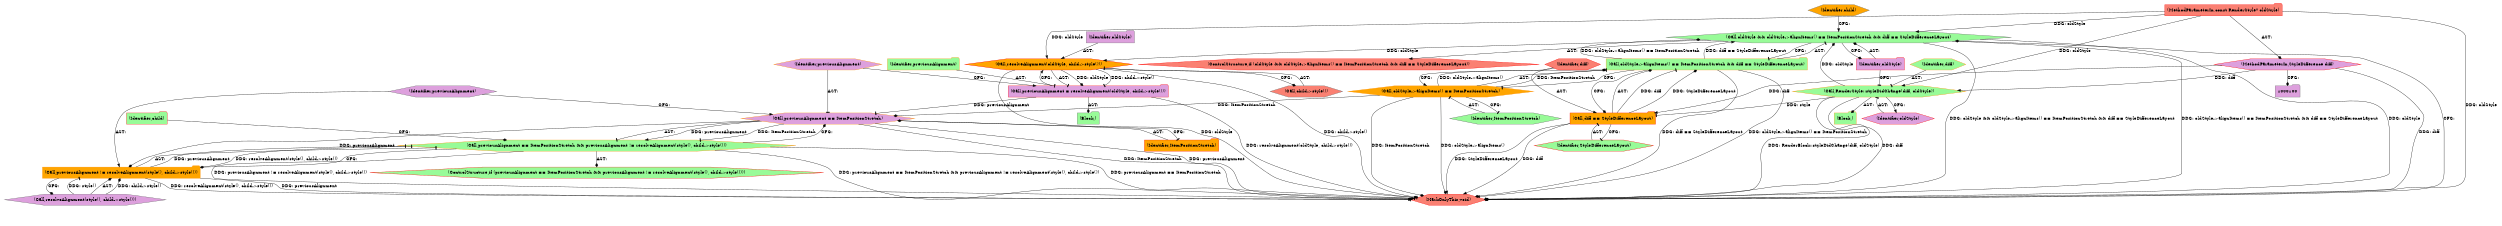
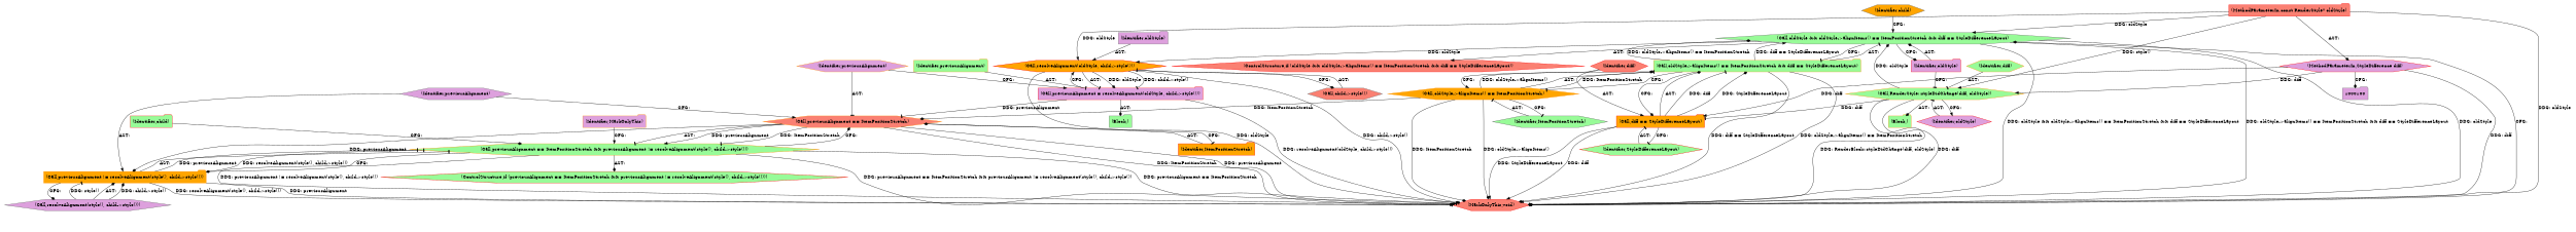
  digraph {
    node [color=red fillcolor=palegreen shape=hexagon style=filled]
    edge [arrowhead=normal]
    n1 [color=gray40 label="(Call,oldStyle && oldStyle->alignItems() == ItemPositionStretch && diff == StyleDifferenceLayout)"]
    n2 [color=darkorange label="(Call,oldStyle->alignItems() == ItemPositionStretch && diff == StyleDifferenceLayout)" shape=folder]
    n3 [fillcolor=orange label="(Call,resolveAlignment(oldStyle, child->style()))"]
    n4 [fillcolor=salmon label="(ControlStructure,if (oldStyle && oldStyle->alignItems() == ItemPositionStretch && diff == StyleDifferenceLayout))"]
    n5 [fillcolor=salmon label="(MarkOnlyThis,void)"]
    n6 [fillcolor=plum label="(Identifier,oldStyle)" shape=folder]
    n7 [fillcolor=orange label="(Call,diff == StyleDifferenceLayout)" shape=folder]
    n8 [color=darkorange fillcolor=orange label="(Call,oldStyle->alignItems() == ItemPositionStretch)"]
    n9 [fillcolor=plum label="(Call,previousAlignment = resolveAlignment(oldStyle, child->style()))" shape=folder]
    n10 [color=gray40 fillcolor=salmon label="(Call,child->style())"]
    n11 [color=darkorange label="(Call,RenderStyle::styleDidChange(diff, oldStyle))"]
    n12 [color=darkorange label="(Block,)" shape=folder]
    n13 [fillcolor=plum label="(Identifier,oldStyle)"]
    n14 [label="(Identifier,StyleDifferenceLayout)"]
    n15 [fillcolor=plum label="(MethodParameterIn,StyleDifference diff)"]
    1000100 [color=gray40 fillcolor=plum shape=folder]
    n17 [fillcolor=salmon label="(MethodParameterIn,const RenderStyle* oldStyle)" shape=folder]
-   n18 [color=darkorange fillcolor=plum label="(Call,previousAlignment == ItemPositionStretch)"]
+   n18 [color=darkorange fillcolor=salmon label="(Call,previousAlignment == ItemPositionStretch)"]
    n19 [color=gray40 label="(Identifier,ItemPositionStretch)"]
    n20 [color=darkorange label="(Call,previousAlignment == ItemPositionStretch && previousAlignment != resolveAlignment(style(), child->style()))"]
    n21 [color=darkorange fillcolor=orange label="(Call,previousAlignment != resolveAlignment(style(), child->style()))" shape=folder]
    n22 [fillcolor=orange label="(Identifier,ItemPositionStretch)" shape=folder]
    n23 [color=gray40 label="(Block,)" shape=folder]
    n24 [label="(ControlStructure,if (previousAlignment == ItemPositionStretch && previousAlignment != resolveAlignment(style(), child->style())))"]
    n25 [color=gray40 fillcolor=plum label="(Call,resolveAlignment(style(), child->style()))"]
    n26 [color=darkorange label="(Identifier,diff)"]
    n27 [color=gray40 fillcolor=plum label="(Identifier,previousAlignment)"]
    n28 [fillcolor=salmon label="(Identifier,diff)"]
+   n29 [color=darkorange fillcolor=plum label="(Identifier,MarkOnlyThis)" shape=folder]
    n30 [color=gray40 fillcolor=plum label="(Identifier,oldStyle)" shape=folder]
    n31 [label="(Identifier,child)" shape=folder]
    n32 [color=darkorange fillcolor=plum label="(Identifier,previousAlignment)"]
    n33 [color=darkorange label="(Identifier,previousAlignment)" shape=folder]
    n34 [color=gray40 fillcolor=orange label="(Identifier,child)"]
    n1 -> n2 [arrowhead=tee label="CFG: "]
    n1 -> n3 [label="DDG: oldStyle"]
    n1 -> n4 [label="AST: "]
    n1 -> n5 [arrowhead=tee label="DDG: oldStyle && oldStyle->alignItems() == ItemPositionStretch && diff == StyleDifferenceLayout"]
    n1 -> n5 [label="DDG: oldStyle->alignItems() == ItemPositionStretch && diff == StyleDifferenceLayout"]
    n1 -> n5 [label="DDG: oldStyle"]
    n1 -> n6 [arrowhead=diamond label="CFG: "]
    n2 -> n1 [arrowhead=tee label="AST: "]
    n2 -> n1 [arrowhead=diamond label="DDG: oldStyle->alignItems() == ItemPositionStretch"]
    n2 -> n1 [label="DDG: diff == StyleDifferenceLayout"]
    n2 -> n5 [arrowhead=diamond label="DDG: diff == StyleDifferenceLayout"]
    n2 -> n5 [label="DDG: oldStyle->alignItems() == ItemPositionStretch"]
    n2 -> n7 [arrowhead=diamond label="CFG: "]
    n2 -> n8 [arrowhead=tee label="CFG: "]
    n3 -> n5 [arrowhead=tee label="DDG: oldStyle"]
    n3 -> n5 [label="DDG: child->style()"]
    n3 -> n9 [arrowhead=tee label="AST: "]
    n3 -> n9 [arrowhead=diamond label="DDG: oldStyle"]
    n3 -> n9 [arrowhead=tee label="DDG: child->style()"]
    n3 -> n10 [arrowhead=diamond label="CFG: "]
    n5 -> n1 [arrowhead=diamond label="CFG: "]
    n6 -> n1 [arrowhead=diamond label="AST: "]
    n6 -> n11 [arrowhead=tee label="CFG: "]
    n7 -> n2 [arrowhead=diamond label="AST: "]
    n7 -> n2 [arrowhead=tee label="DDG: diff"]
    n7 -> n2 [arrowhead=diamond label="DDG: StyleDifferenceLayout"]
    n7 -> n5 [label="DDG: diff"]
    n7 -> n5 [label="DDG: StyleDifferenceLayout"]
    n7 -> n14 [arrowhead=tee label="CFG: "]
    n8 -> n2 [arrowhead=tee label="AST: "]
    n8 -> n2 [arrowhead=diamond label="DDG: oldStyle->alignItems()"]
    n8 -> n2 [label="DDG: ItemPositionStretch"]
    n8 -> n5 [arrowhead=diamond label="DDG: oldStyle->alignItems()"]
    n8 -> n5 [arrowhead=diamond label="DDG: ItemPositionStretch"]
    n8 -> n18 [arrowhead=diamond label="DDG: ItemPositionStretch"]
    n8 -> n19 [arrowhead=tee label="CFG: "]
    n9 -> n3 [label="CFG: "]
    n9 -> n5 [label="DDG: resolveAlignment(oldStyle, child->style())"]
    n9 -> n18 [arrowhead=tee label="DDG: previousAlignment"]
    n9 -> n23 [arrowhead=diamond label="AST: "]
    n10 -> n3 [arrowhead=tee label="AST: "]
    n11 -> n1 [arrowhead=diamond label="DDG: oldStyle"]
    n11 -> n5 [label="DDG: RenderBlock::styleDidChange(diff, oldStyle)"]
    n11 -> n5 [arrowhead=diamond label="DDG: diff"]
-   n11 -> n7 [arrowhead=tee label="DDG: style"]
+   n11 -> n7 [arrowhead=tee label="DDG: diff"]
    n11 -> n12 [arrowhead=diamond label="AST: "]
    n11 -> n13 [label="CFG: "]
    n13 -> n11 [arrowhead=tee label="AST: "]
    n14 -> n7 [arrowhead=tee label="AST: "]
    n15 -> n5 [arrowhead=diamond label="DDG: diff"]
    n15 -> n7 [label="DDG: diff"]
    n15 -> n11 [label="DDG: diff"]
    n15 -> 1000100 [arrowhead=diamond label="CFG: "]
    n17 -> n1 [label="DDG: oldStyle"]
    n17 -> n3 [label="DDG: oldStyle"]
    n17 -> n5 [arrowhead=diamond label="DDG: oldStyle"]
-   n17 -> n11 [label="DDG: oldStyle"]
+   n17 -> n11 [label="DDG: style()"]
    n17 -> n15 [arrowhead=diamond label="AST: "]
    n18 -> n5 [arrowhead=tee label="DDG: ItemPositionStretch"]
    n18 -> n5 [label="DDG: previousAlignment"]
    n18 -> n20 [arrowhead=tee label="AST: "]
    n18 -> n20 [label="DDG: previousAlignment"]
    n18 -> n20 [arrowhead=tee label="DDG: ItemPositionStretch"]
    n18 -> n21 [arrowhead=diamond label="DDG: previousAlignment"]
    n18 -> n22 [arrowhead=tee label="CFG: "]
    n19 -> n8 [arrowhead=tee label="AST: "]
    n20 -> n5 [label="DDG: previousAlignment != resolveAlignment(style(), child->style())"]
    n20 -> n5 [label="DDG: previousAlignment == ItemPositionStretch && previousAlignment != resolveAlignment(style(), child->style())"]
    n20 -> n5 [arrowhead=tee label="DDG: previousAlignment == ItemPositionStretch"]
    n20 -> n18 [arrowhead=diamond label="CFG: "]
    n20 -> n21 [arrowhead=diamond label="CFG: "]
    n20 -> n24 [arrowhead=diamond label="AST: "]
    n21 -> n5 [label="DDG: previousAlignment"]
    n21 -> n5 [label="DDG: resolveAlignment(style(), child->style())"]
    n21 -> n20 [arrowhead=tee label="AST: "]
    n21 -> n20 [arrowhead=tee label="DDG: previousAlignment"]
    n21 -> n20 [arrowhead=tee label="DDG: resolveAlignment(style(), child->style())"]
    n21 -> n25 [arrowhead=diamond label="CFG: "]
    n22 -> n18 [arrowhead=diamond label="AST: "]
    n25 -> n21 [arrowhead=diamond label="AST: "]
    n25 -> n21 [arrowhead=tee label="DDG: style()"]
    n25 -> n21 [arrowhead=diamond label="DDG: child->style()"]
    n26 -> n11 [arrowhead=tee label="AST: "]
    n27 -> n18 [label="CFG: "]
    n27 -> n21 [label="AST: "]
    n28 -> n7 [label="AST: "]
    n28 -> n8 [label="CFG: "]
+   n29 -> n20 [label="CFG: "]
    n30 -> n3 [label="AST: "]
    n31 -> n20 [arrowhead=diamond label="CFG: "]
    n32 -> n9 [label="CFG: "]
    n32 -> n18 [arrowhead=tee label="AST: "]
    n33 -> n9 [arrowhead=tee label="AST: "]
    n34 -> n1 [label="CFG: "]
  }
